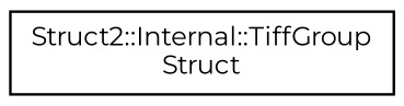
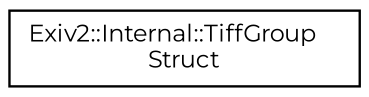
  digraph {
    rankdir=LR
    fontname=Montserrat
-   n1 [color=black fillcolor=white fontname=Montserrat fontsize=10 height=0.2 label="Struct2::Internal::TiffGroup\lStruct" shape=record style=filled width=0.4]
+   n1 [color=black fillcolor=white fontname=Montserrat fontsize=10 height=0.2 label="Exiv2::Internal::TiffGroup\lStruct" shape=record style=filled width=0.4]
  }
